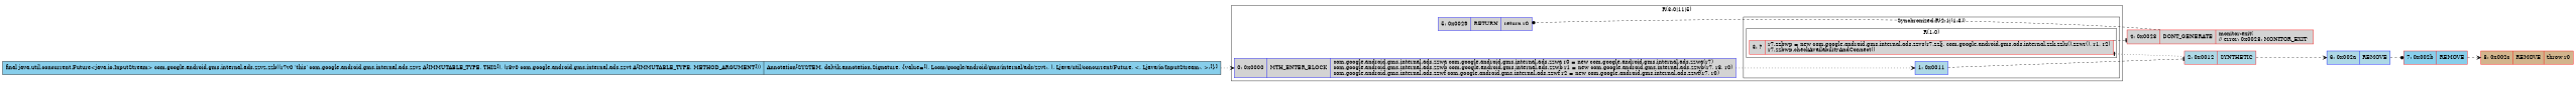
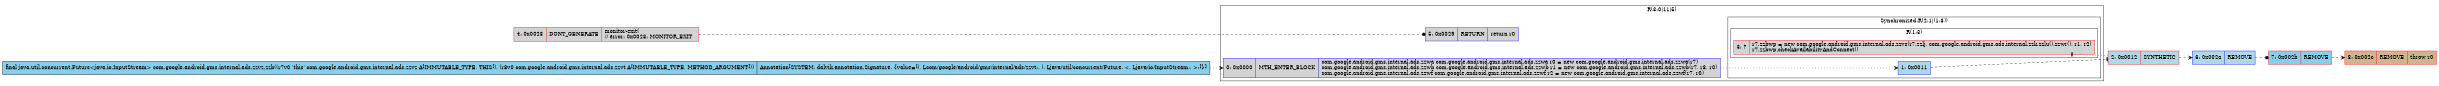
  digraph {
    rankdir=LR
    node [color=red fillcolor=lightgrey shape=record style=filled]
    edge [arrowhead=vee style=dashed]
    n1 [label="{3\:\ ?|r7.zzbwp = new com.google.android.gms.internal.ads.zzvs(r7.zzlj, com.google.android.gms.ads.internal.zzk.zzlu().zzwr(), r1, r2)\lr7.zzbwp.checkAvailabilityAndConnect()\l}"]
    n2 [color=blue fillcolor=lightblue label="{1\:\ 0x0011}"]
    n3 [color=blue label="{0\:\ 0x0000|MTH_ENTER_BLOCK\l|com.google.android.gms.internal.ads.zzwa com.google.android.gms.internal.ads.zzwa r0 = new com.google.android.gms.internal.ads.zzwa(r7)\lcom.google.android.gms.internal.ads.zzwb com.google.android.gms.internal.ads.zzwb r1 = new com.google.android.gms.internal.ads.zzwb(r7, r8, r0)\lcom.google.android.gms.internal.ads.zzwf com.google.android.gms.internal.ads.zzwf r2 = new com.google.android.gms.internal.ads.zzwf(r7, r0)\l}"]
    n4 [color=blue label="{5\:\ 0x0029|RETURN\l|return r0\l}"]
    n5 [label="{4\:\ 0x0028|DONT_GENERATE\l|monitor\-exit(\l\/\/ error: 0x0028: MONITOR_EXIT  \l}"]
    n6 [fillcolor=lightblue label="{2\:\ 0x0012|SYNTHETIC\l}"]
    n7 [color=blue fillcolor=lightblue label="{6\:\ 0x002a|REMOVE\l}"]
    n8 [fillcolor=skyblue label="{7\:\ 0x002b|REMOVE\l}"]
    n9 [fillcolor=tan label="{8\:\ 0x002c|REMOVE\l|throw r0\l}"]
    n10 [fillcolor=skyblue label="{final java.util.concurrent.Future\<java.io.InputStream\> com.google.android.gms.internal.ads.zzvz.zzb((r7v0 'this' com.google.android.gms.internal.ads.zzvz A[IMMUTABLE_TYPE, THIS]), (r8v0 com.google.android.gms.internal.ads.zzvt A[IMMUTABLE_TYPE, METHOD_ARGUMENT]))  | Annotation[SYSTEM, dalvik.annotation.Signature, \{value=[(, Lcom\/google\/android\/gms\/internal\/ads\/zzvt;, ), Ljava\/util\/concurrent\/Future, \<, Ljava\/io\/InputStream;, \>;]\}]\l}" color=""]
    subgraph cluster_1 {
      label="R(3:0|11|5)"
      n3
      n4
      subgraph cluster_2 {
        label="Synchronized:R(2:1|(1:3))"
        n2
        subgraph cluster_3 {
-         label="R(1:0)"
+         label="R(1:3)"
          n1
        }
      }
    }
-   n1 -> n5 [arrowhead=tee]
    n2 -> n6 [arrowhead=tee]
    n3 -> n2 [style=dotted]
    n5 -> n4 [arrowhead=dot]
    n6 -> n1 [arrowhead=tee style=dotted]
    n6 -> n7
    n7 -> n8 [arrowhead=dot]
    n8 -> n9
    n10 -> n3 [style=dotted]
  }
